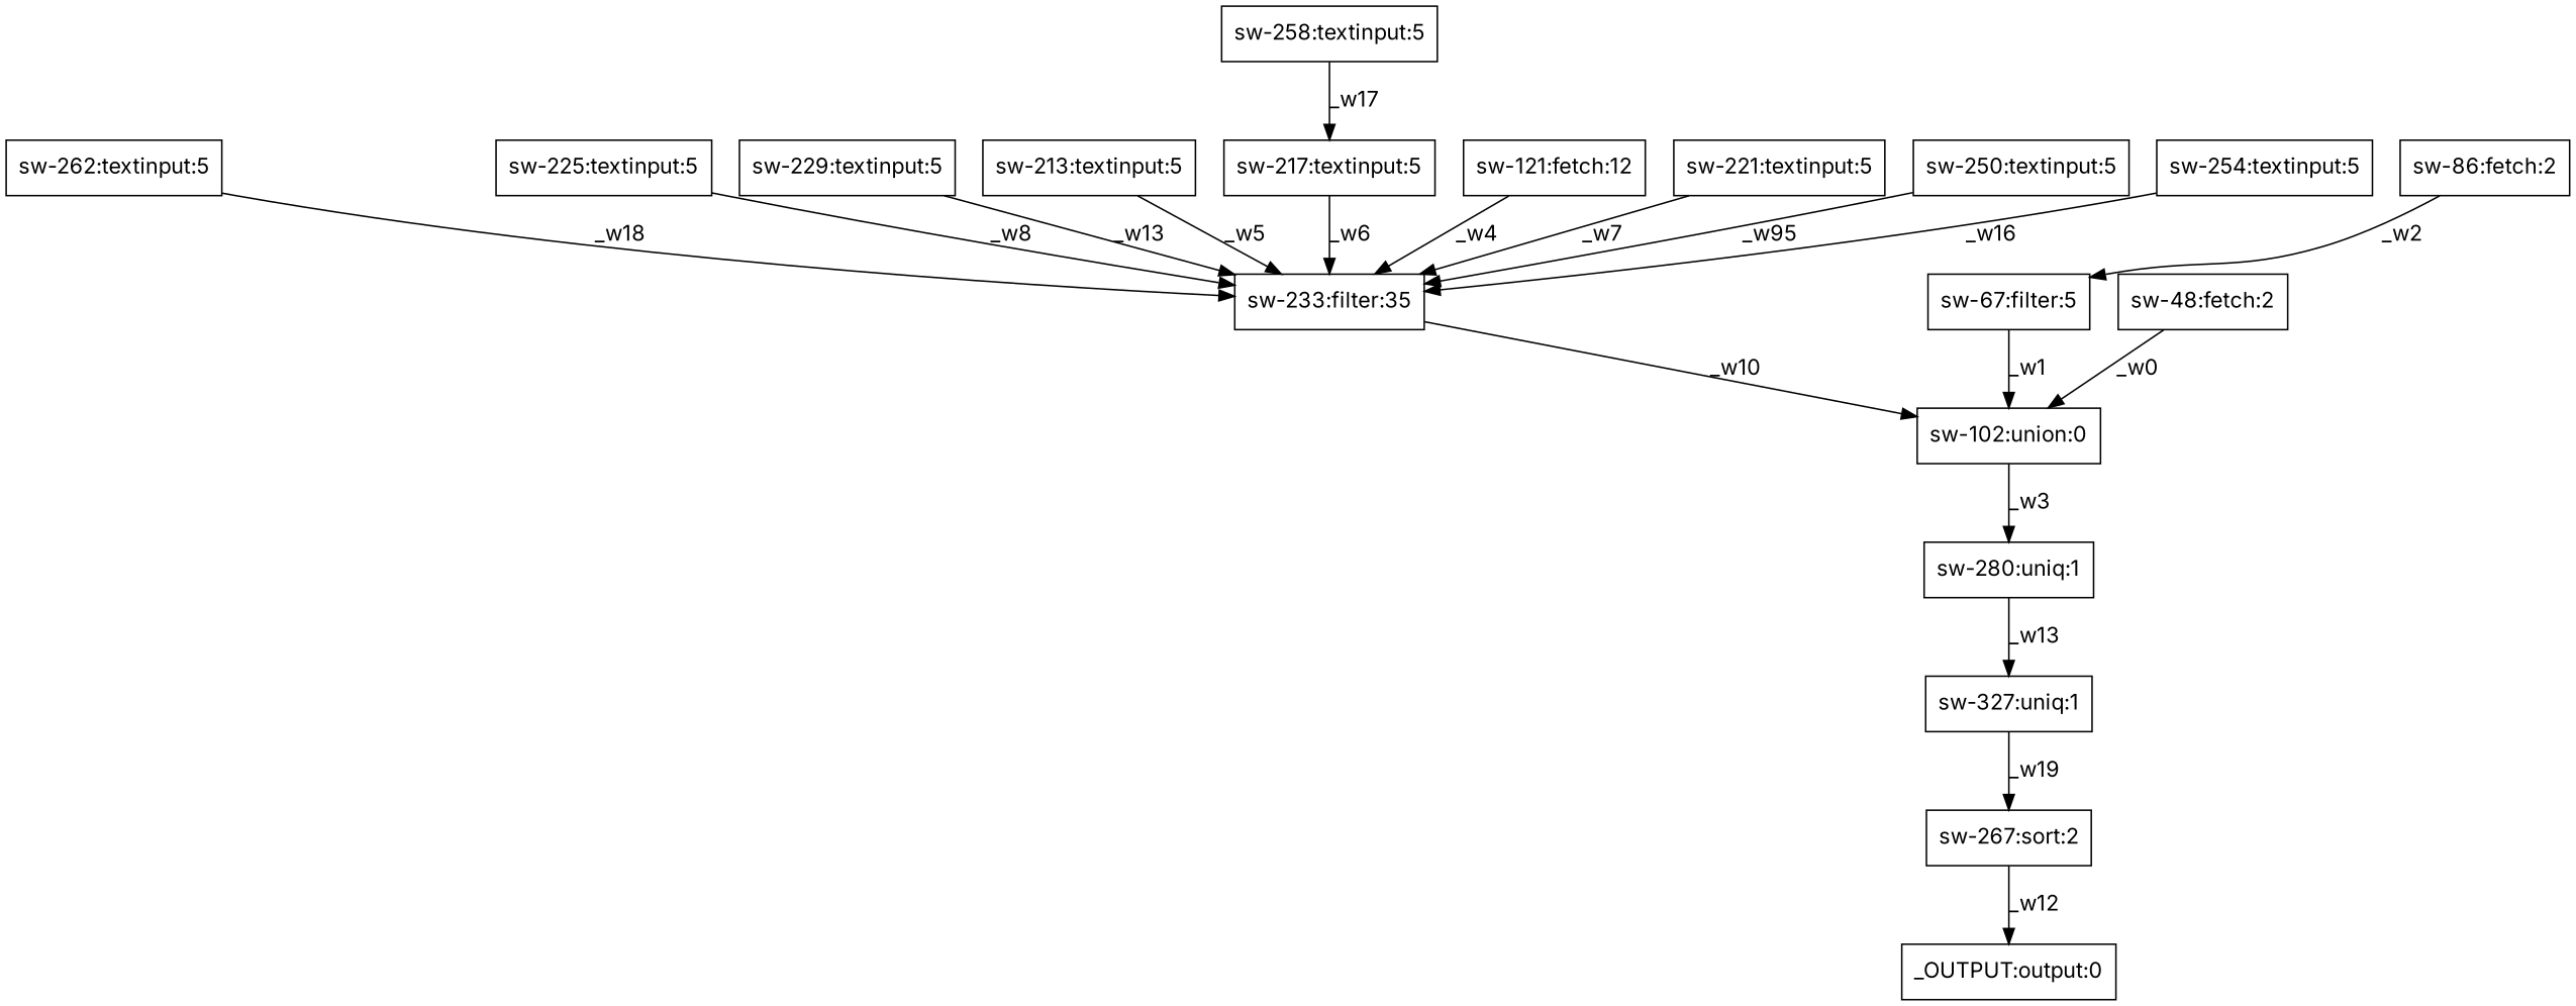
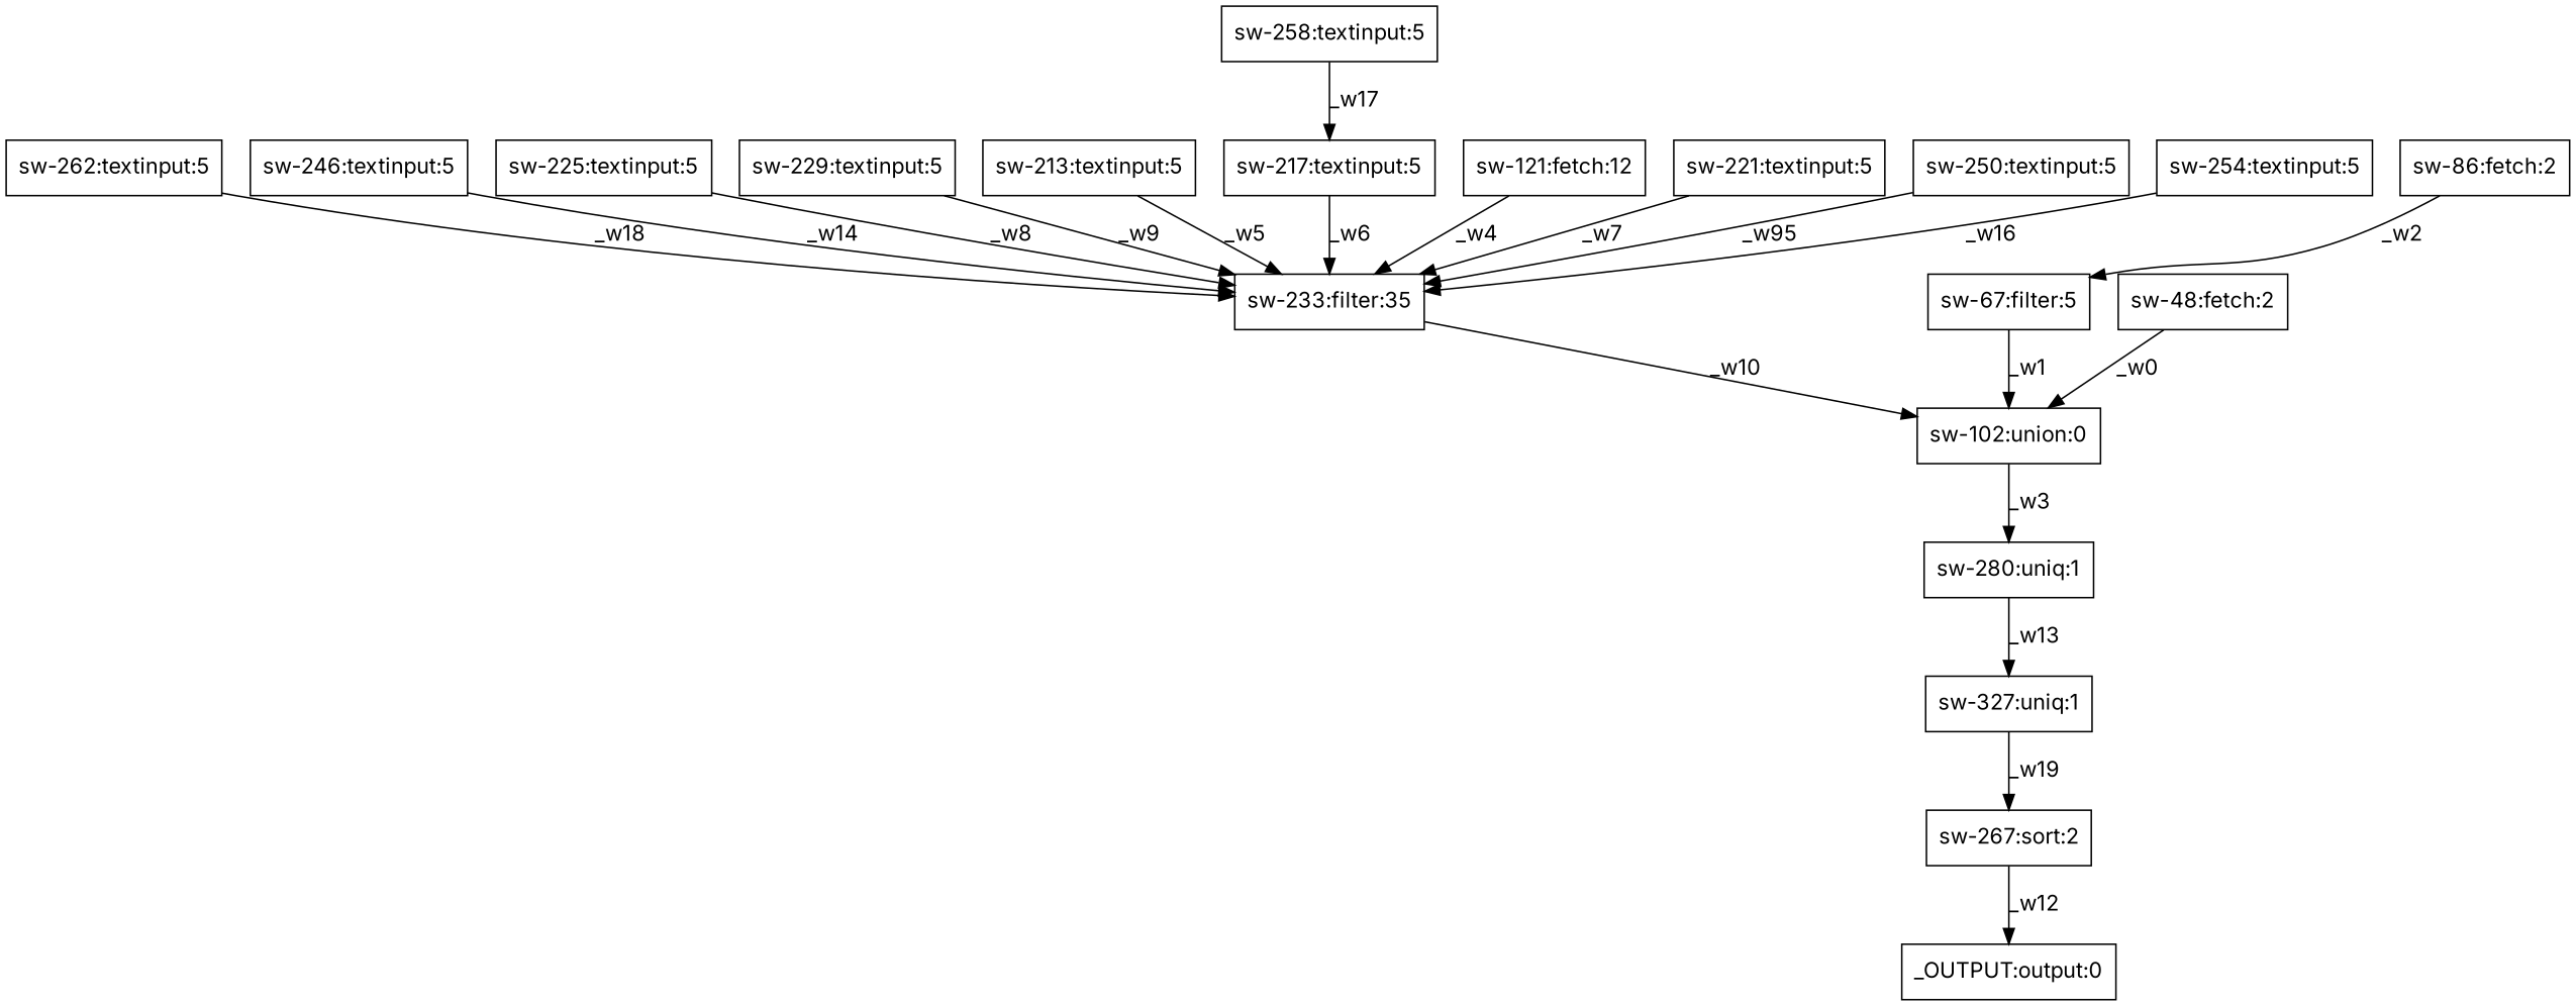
  digraph {
    fontname=Inter
    node [fontname=Inter shape=box]
    edge [fontname=Inter]
    n1 [label="sw-280:uniq:1"]
    n2 [label="sw-327:uniq:1"]
    n3 [label="sw-267:sort:2"]
    n4 [label="sw-262:textinput:5"]
    n5 [label="sw-233:filter:35"]
    n6 [label="sw-102:union:0"]
+   n7 [label="sw-246:textinput:5"]
    n8 [label="sw-225:textinput:5"]
    n9 [label="_OUTPUT:output:0"]
    n10 [label="sw-229:textinput:5"]
    n11 [label="sw-86:fetch:2"]
    n12 [label="sw-67:filter:5"]
    n13 [label="sw-213:textinput:5"]
    n14 [label="sw-217:textinput:5"]
    n15 [label="sw-121:fetch:12"]
    n16 [label="sw-258:textinput:5"]
    n17 [label="sw-221:textinput:5"]
    n18 [label="sw-48:fetch:2"]
    n19 [label="sw-250:textinput:5"]
    n20 [label="sw-254:textinput:5"]
    n1 -> n2 [label=_w13]
    n2 -> n3 [label=_w19]
    n3 -> n9 [label=_w12]
    n4 -> n5 [label=_w18]
    n5 -> n6 [label=_w10]
    n6 -> n1 [label=_w3]
+   n7 -> n5 [label=_w14]
    n8 -> n5 [label=_w8]
-   n10 -> n5 [label=_w13]
+   n10 -> n5 [label=_w9]
    n11 -> n12 [label=_w2]
    n12 -> n6 [label=_w1]
    n13 -> n5 [label=_w5]
    n14 -> n5 [label=_w6]
    n15 -> n5 [label=_w4]
    n16 -> n14 [label=_w17]
    n17 -> n5 [label=_w7]
    n18 -> n6 [label=_w0]
    n19 -> n5 [label=_w95]
    n20 -> n5 [label=_w16]
  }
